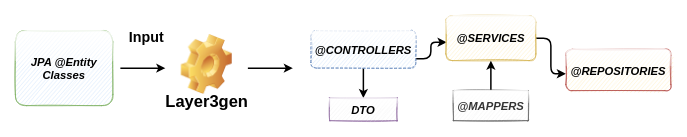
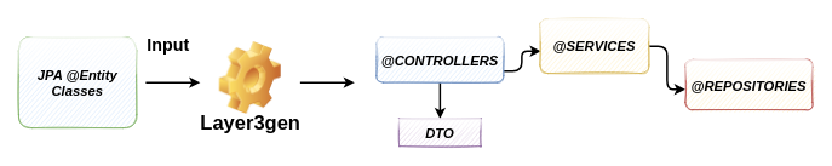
  <mxCell id="0" />
  <mxCell id="1" parent="0" />
  <mxCell id="2" style="edgeStyle=orthogonalEdgeStyle;rounded=1;orthogonalLoop=1;jettySize=auto;html=1;fontSize=19;strokeWidth=2;fillColor=#dae8fc;" parent="1" edge="1"><mxGeometry relative="1" as="geometry"><mxPoint x="220" y="90" as="targetPoint" /><mxPoint x="160" y="90" as="sourcePoint" /></mxGeometry></mxCell>
  <mxCell id="3" value="JPA @Entity Classes" style="rounded=1;whiteSpace=wrap;html=1;fillColor=#dae8fc;strokeColor=#82b366;glass=1;shadow=0;sketch=1;fontSize=15;fontStyle=3;" parent="1" vertex="1"><mxGeometry x="20" y="40" width="130" height="100" as="geometry" /></mxCell>
  <mxCell id="4" style="edgeStyle=orthogonalEdgeStyle;rounded=1;orthogonalLoop=1;jettySize=auto;html=1;fontSize=19;fontColor=#000000;strokeWidth=2;fillColor=#dae8fc;" parent="1" edge="1"><mxGeometry relative="1" as="geometry"><mxPoint x="390" y="90" as="targetPoint" /><mxPoint x="330" y="90" as="sourcePoint" /></mxGeometry></mxCell>
- <mxCell id="5" value="Input" style="text;html=1;strokeColor=none;fillColor=none;align=center;verticalAlign=middle;whiteSpace=wrap;rounded=0;shadow=0;glass=1;sketch=0;fontSize=19;fontStyle=1" parent="1" vertex="1"><mxGeometry x="175" y="40" width="40" height="20" as="geometry" /></mxCell>
+ <mxCell id="5" value="Input" style="text;html=1;strokeColor=none;fillColor=none;align=center;verticalAlign=middle;whiteSpace=wrap;rounded=0;shadow=0;glass=1;sketch=0;fontSize=19;fontStyle=1" parent="1" vertex="1"><mxGeometry x="165" y="40" width="40" height="20" as="geometry" /></mxCell>
  <mxCell id="6" style="edgeStyle=orthogonalEdgeStyle;orthogonalLoop=1;jettySize=auto;html=1;exitX=0.5;exitY=1;exitDx=0;exitDy=0;entryX=0.5;entryY=0;entryDx=0;entryDy=0;fontSize=19;fontColor=#000000;curved=1;strokeWidth=2;fillColor=#dae8fc;" parent="1" source="8" target="12" edge="1"><mxGeometry relative="1" as="geometry" /></mxCell>
  <mxCell id="7" style="edgeStyle=orthogonalEdgeStyle;rounded=1;orthogonalLoop=1;jettySize=auto;html=1;exitX=1;exitY=0.75;exitDx=0;exitDy=0;entryX=0.008;entryY=0.591;entryDx=0;entryDy=0;entryPerimeter=0;fontSize=19;fontColor=#000000;strokeWidth=2;fillColor=#dae8fc;" parent="1" source="8" target="10" edge="1"><mxGeometry relative="1" as="geometry" /></mxCell>
- <mxCell id="8" value="@CONTROLLERS" style="rounded=1;whiteSpace=wrap;html=1;fillColor=#dae8fc;strokeColor=#6c8ebf;glass=1;shadow=0;sketch=1;fontSize=15;fontStyle=3;dashed=1;" parent="1" vertex="1"><mxGeometry x="414" y="40" width="140" height="50" as="geometry" /></mxCell>
+ <mxCell id="8" value="@CONTROLLERS" style="rounded=1;whiteSpace=wrap;html=1;fillColor=#dae8fc;strokeColor=#6c8ebf;glass=1;shadow=0;sketch=1;fontSize=15;fontStyle=3" parent="1" vertex="1"><mxGeometry x="414" y="40" width="140" height="50" as="geometry" /></mxCell>
  <mxCell id="9" style="edgeStyle=orthogonalEdgeStyle;rounded=1;orthogonalLoop=1;jettySize=auto;html=1;exitX=1;exitY=0.5;exitDx=0;exitDy=0;entryX=0;entryY=0.591;entryDx=0;entryDy=0;entryPerimeter=0;fontSize=19;fontColor=#000000;strokeWidth=2;fillColor=#dae8fc;" parent="1" source="10" target="11" edge="1"><mxGeometry relative="1" as="geometry" /></mxCell>
  <mxCell id="10" value="@SERVICES" style="rounded=1;whiteSpace=wrap;html=1;fillColor=#fff2cc;strokeColor=#d6b656;glass=1;shadow=0;sketch=1;fontSize=15;fontStyle=3" parent="1" vertex="1"><mxGeometry x="594" y="20" width="120" height="60" as="geometry" /></mxCell>
  <mxCell id="11" value="@REPOSITORIES" style="rounded=1;whiteSpace=wrap;html=1;fillColor=#fff2cc;strokeColor=#b85450;glass=1;shadow=0;sketch=1;fontSize=15;fontStyle=3;" parent="1" vertex="1"><mxGeometry x="754" y="65" width="140" height="55" as="geometry" /></mxCell>
- <mxCell id="12" value="DTO" style="rounded=1;whiteSpace=wrap;html=1;fillColor=#f5f5f5;strokeColor=#9673a6;glass=1;shadow=0;sketch=1;fontSize=15;fontStyle=3;arcSize=0;" parent="1" vertex="1"><mxGeometry x="439" y="130" width="90" height="30" as="geometry" /></mxCell>
- <mxCell id="13" style="edgeStyle=orthogonalEdgeStyle;orthogonalLoop=1;jettySize=auto;html=1;exitX=0.5;exitY=0;exitDx=0;exitDy=0;entryX=0.5;entryY=1;entryDx=0;entryDy=0;fontSize=19;fontColor=#000000;curved=1;strokeWidth=2;fillColor=#dae8fc;" parent="1" source="14" target="10" edge="1"><mxGeometry relative="1" as="geometry" /></mxCell>
- <mxCell id="14" value="@MAPPERS" style="rounded=1;whiteSpace=wrap;html=1;fillColor=#f5f5f5;strokeColor=#666666;glass=1;shadow=0;sketch=1;fontSize=15;fontStyle=3;arcSize=0;fontColor=#333333;" parent="1" vertex="1"><mxGeometry x="604" y="120" width="100" height="40" as="geometry" /></mxCell>
+ <mxCell id="12" value="DTO" style="rounded=1;whiteSpace=wrap;html=1;fillColor=#e1d5e7;strokeColor=#9673a6;glass=1;shadow=0;sketch=1;fontSize=15;fontStyle=3;arcSize=0;" parent="1" vertex="1"><mxGeometry x="439" y="130" width="90" height="30" as="geometry" /></mxCell>
  <mxCell id="15" value="" style="image;html=1;image=img/lib/clip_art/general/Gear_128x128.png" parent="1" vertex="1"><mxGeometry x="235" y="45" width="80" height="80" as="geometry" /></mxCell>
  <mxCell id="16" value="Layer3gen" style="text;html=1;align=center;verticalAlign=middle;resizable=0;points=[];autosize=1;fontSize=22;fontStyle=1" parent="1" vertex="1"><mxGeometry x="210" y="120" width="130" height="30" as="geometry" /></mxCell>
